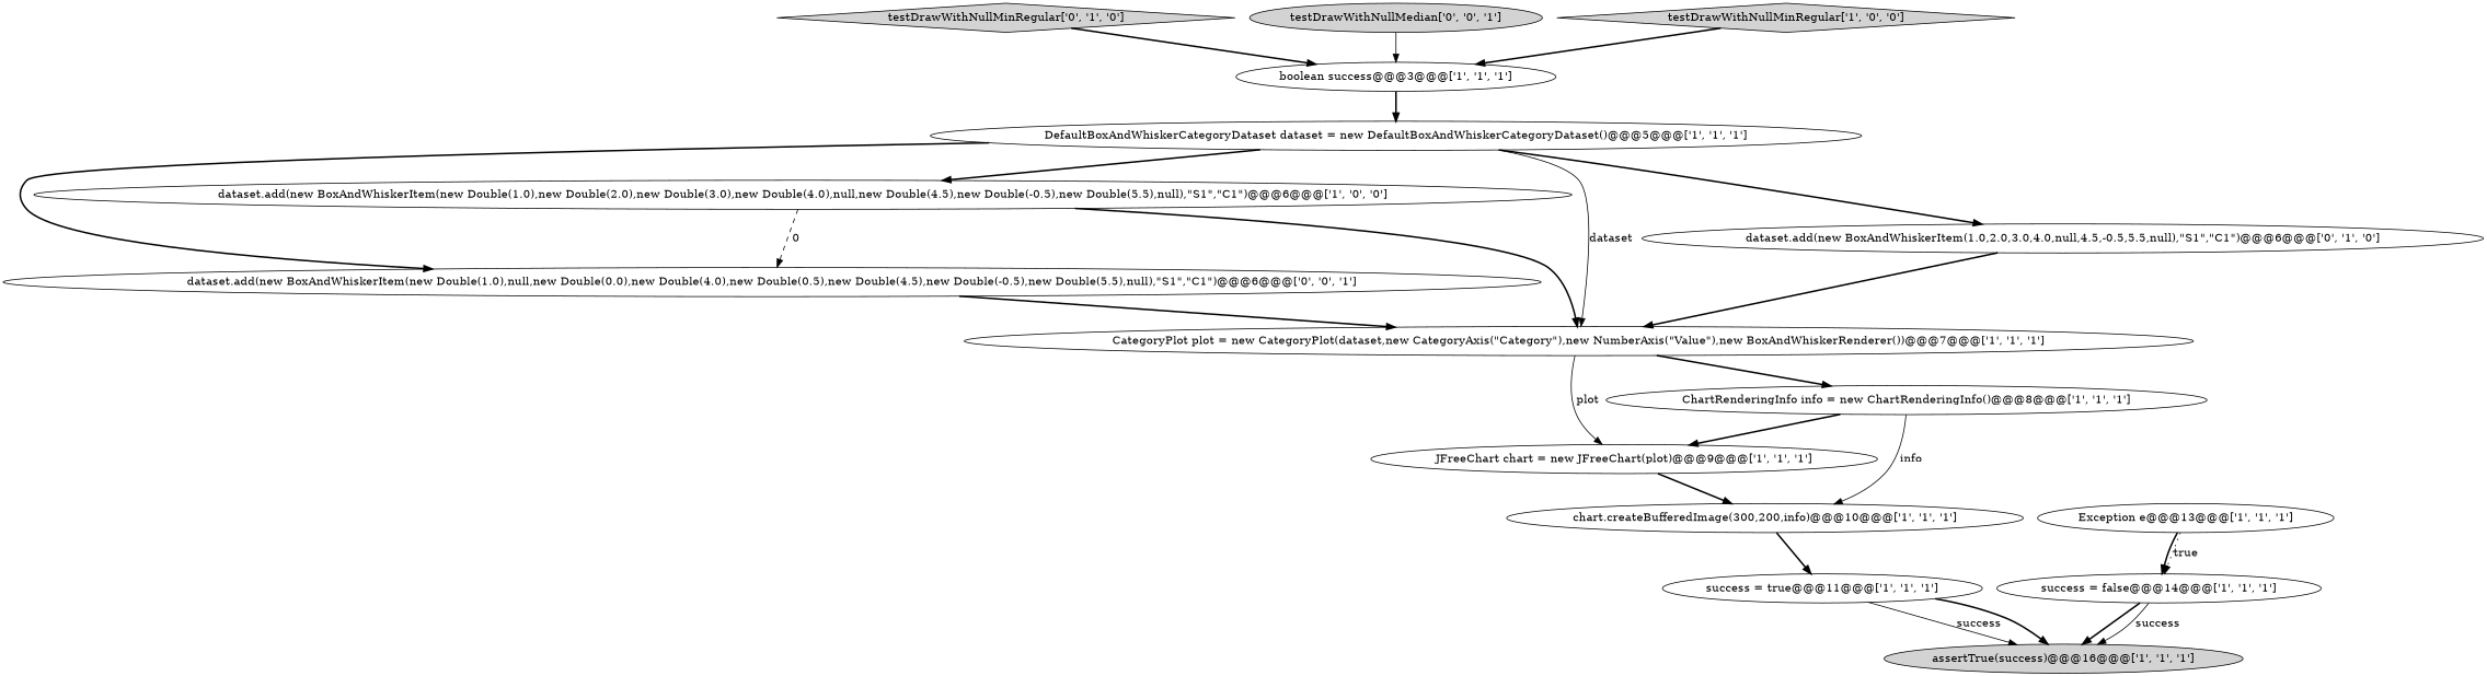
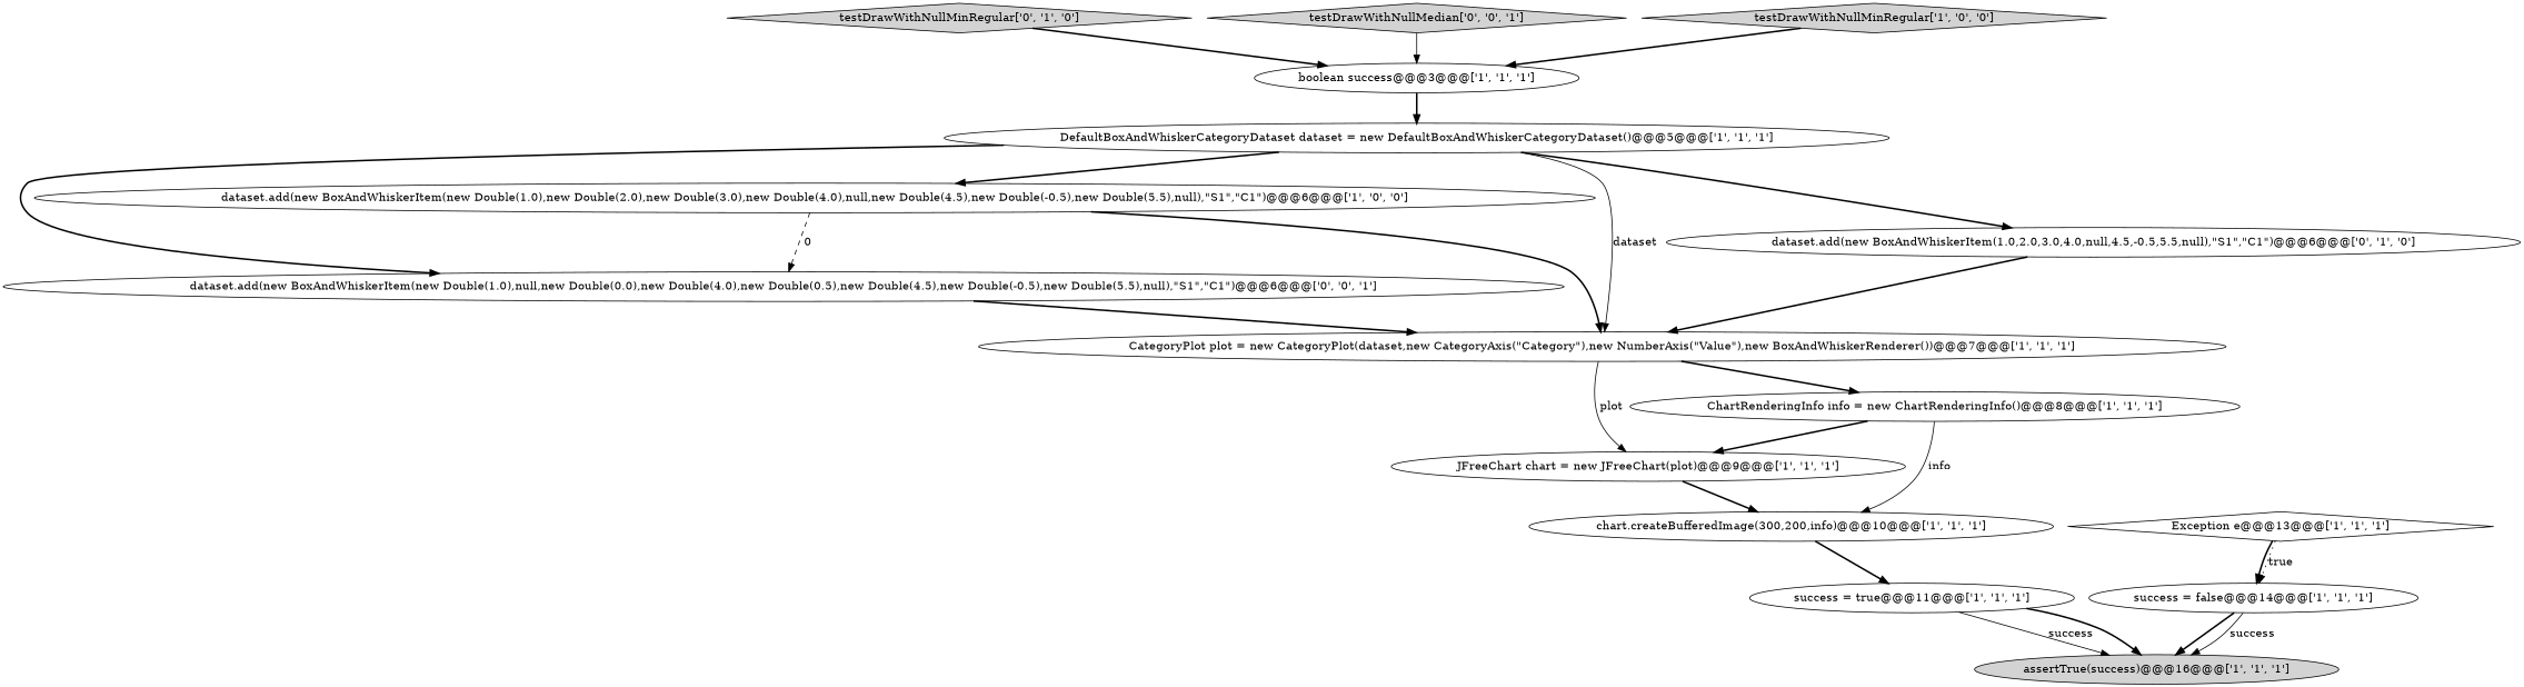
  digraph {
    node [fillcolor=white shape=ellipse style=filled]
    edge [style=bold]
    n1 [label="dataset.add(new BoxAndWhiskerItem(new Double(1.0),null,new Double(0.0),new Double(4.0),new Double(0.5),new Double(4.5),new Double(-0.5),new Double(5.5),null),\"S1\",\"C1\")@@@6@@@['0', '0', '1']"]
    n2 [label="CategoryPlot plot = new CategoryPlot(dataset,new CategoryAxis(\"Category\"),new NumberAxis(\"Value\"),new BoxAndWhiskerRenderer())@@@7@@@['1', '1', '1']"]
    n3 [label="JFreeChart chart = new JFreeChart(plot)@@@9@@@['1', '1', '1']"]
    n4 [label="ChartRenderingInfo info = new ChartRenderingInfo()@@@8@@@['1', '1', '1']"]
    n5 [fillcolor=lightgray label="assertTrue(success)@@@16@@@['1', '1', '1']"]
    n6 [label="chart.createBufferedImage(300,200,info)@@@10@@@['1', '1', '1']"]
    n7 [label="success = true@@@11@@@['1', '1', '1']"]
-   n8 [label="Exception e@@@13@@@['1', '1', '1']"]
+   n8 [label="Exception e@@@13@@@['1', '1', '1']" shape=diamond]
    n9 [label="success = false@@@14@@@['1', '1', '1']"]
    n10 [label="boolean success@@@3@@@['1', '1', '1']"]
    n11 [label="DefaultBoxAndWhiskerCategoryDataset dataset = new DefaultBoxAndWhiskerCategoryDataset()@@@5@@@['1', '1', '1']"]
    n12 [label="dataset.add(new BoxAndWhiskerItem(1.0,2.0,3.0,4.0,null,4.5,-0.5,5.5,null),\"S1\",\"C1\")@@@6@@@['0', '1', '0']"]
    n13 [label="dataset.add(new BoxAndWhiskerItem(new Double(1.0),new Double(2.0),new Double(3.0),new Double(4.0),null,new Double(4.5),new Double(-0.5),new Double(5.5),null),\"S1\",\"C1\")@@@6@@@['1', '0', '0']"]
    n14 [fillcolor=lightgray label="testDrawWithNullMinRegular['0', '1', '0']" shape=diamond]
-   n15 [fillcolor=lightgray label="testDrawWithNullMedian['0', '0', '1']"]
+   n15 [fillcolor=lightgray label="testDrawWithNullMedian['0', '0', '1']" shape=diamond]
    n16 [fillcolor=lightgray label="testDrawWithNullMinRegular['1', '0', '0']" shape=diamond]
    n1 -> n2
    n2 -> n3 [label=plot style=solid]
    n2 -> n4
    n3 -> n6
    n4 -> n3
    n4 -> n6 [label=info style=solid]
    n6 -> n7
    n7 -> n5 [label=success style=solid]
    n7 -> n5
    n8 -> n9 [label=true style=dotted]
    n8 -> n9
    n9 -> n5
    n9 -> n5 [label=success style=solid]
    n10 -> n11
    n11 -> n1
    n11 -> n2 [label=dataset style=solid]
    n11 -> n12
    n11 -> n13
    n12 -> n2
    n13 -> n1 [label=0 style=dashed]
    n13 -> n2
    n14 -> n10
    n15 -> n10 [style=solid]
    n16 -> n10
  }
